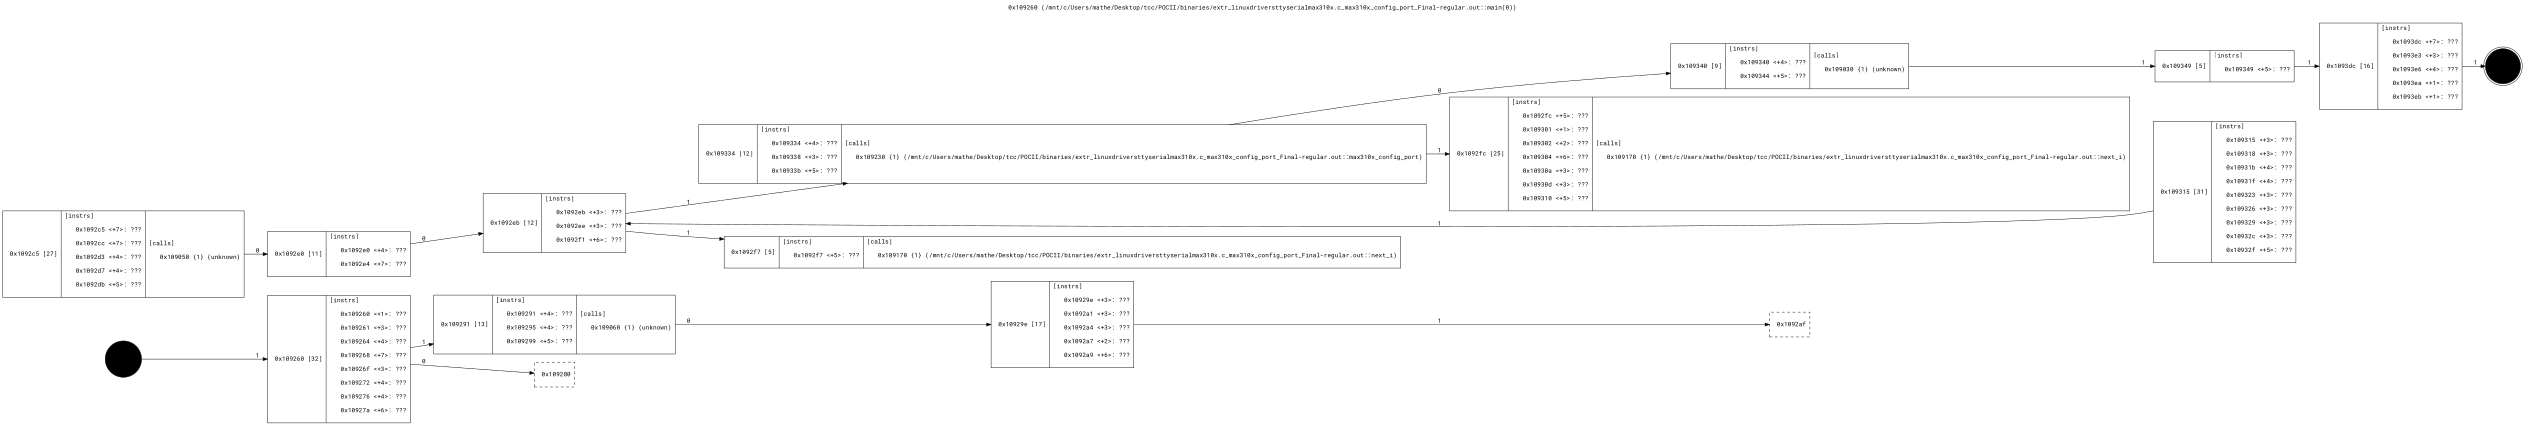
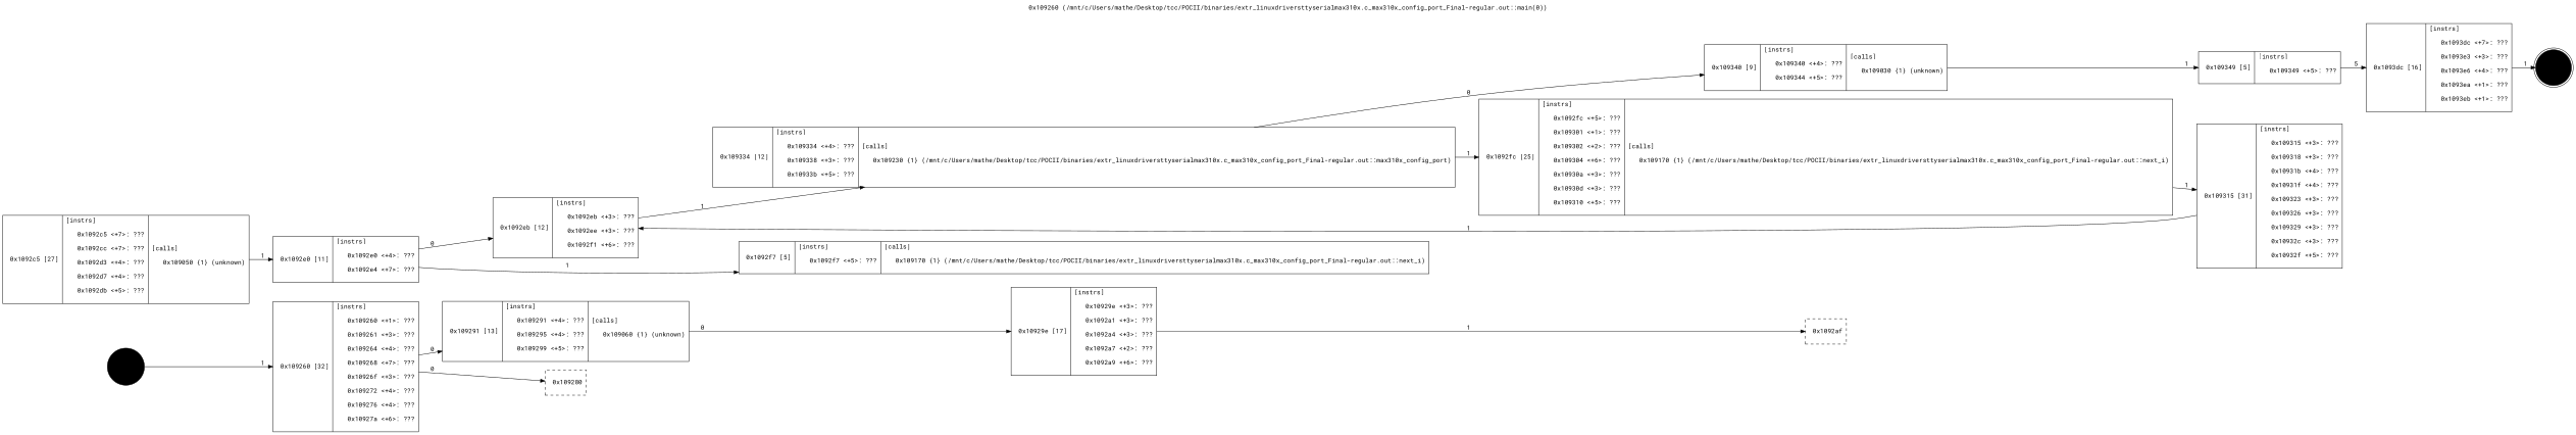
  digraph {
    fontname="Roboto Mono"
    label="0x109260 (/mnt/c/Users/mathe/Desktop/tcc/POCII/binaries/extr_linuxdriversttyserialmax310x.c_max310x_config_port_Final-regular.out::main(0))"
    labelloc=t
    rankdir=LR
    node [fontname="Roboto Mono" shape=record]
    edge [fontname="Roboto Mono"]
    Entry [fillcolor=black height=0.3 shape=circle style=filled width=0.3]
    n2 [label="{\n     0x109260 [32]\l\n     | [instrs]\l\n     &nbsp;&nbsp;0x109260 \<+1\>: ???\l\n     &nbsp;&nbsp;0x109261 \<+3\>: ???\l\n     &nbsp;&nbsp;0x109264 \<+4\>: ???\l\n     &nbsp;&nbsp;0x109268 \<+7\>: ???\l\n     &nbsp;&nbsp;0x10926f \<+3\>: ???\l\n     &nbsp;&nbsp;0x109272 \<+4\>: ???\l\n     &nbsp;&nbsp;0x109276 \<+4\>: ???\l\n     &nbsp;&nbsp;0x10927a \<+6\>: ???\l\n  }"]
    n3 [label="{\n     0x109291 [13]\l\n     | [instrs]\l\n     &nbsp;&nbsp;0x109291 \<+4\>: ???\l\n     &nbsp;&nbsp;0x109295 \<+4\>: ???\l\n     &nbsp;&nbsp;0x109299 \<+5\>: ???\l\n     | [calls]\l\n     &nbsp;&nbsp;0x109060 \{1\} (unknown)\l\n  }"]
    n4 [label="{\n     0x109280\l\n  }" style=dashed]
    n5 [label="{\n     0x10929e [17]\l\n     | [instrs]\l\n     &nbsp;&nbsp;0x10929e \<+3\>: ???\l\n     &nbsp;&nbsp;0x1092a1 \<+3\>: ???\l\n     &nbsp;&nbsp;0x1092a4 \<+3\>: ???\l\n     &nbsp;&nbsp;0x1092a7 \<+2\>: ???\l\n     &nbsp;&nbsp;0x1092a9 \<+6\>: ???\l\n  }"]
    n6 [label="{\n     0x1092af\l\n  }" style=dashed]
    n7 [label="{\n     0x1092c5 [27]\l\n     | [instrs]\l\n     &nbsp;&nbsp;0x1092c5 \<+7\>: ???\l\n     &nbsp;&nbsp;0x1092cc \<+7\>: ???\l\n     &nbsp;&nbsp;0x1092d3 \<+4\>: ???\l\n     &nbsp;&nbsp;0x1092d7 \<+4\>: ???\l\n     &nbsp;&nbsp;0x1092db \<+5\>: ???\l\n     | [calls]\l\n     &nbsp;&nbsp;0x109050 \{1\} (unknown)\l\n  }"]
    n8 [label="{\n     0x1092e0 [11]\l\n     | [instrs]\l\n     &nbsp;&nbsp;0x1092e0 \<+4\>: ???\l\n     &nbsp;&nbsp;0x1092e4 \<+7\>: ???\l\n  }"]
    n9 [label="{\n     0x1092eb [12]\l\n     | [instrs]\l\n     &nbsp;&nbsp;0x1092eb \<+3\>: ???\l\n     &nbsp;&nbsp;0x1092ee \<+3\>: ???\l\n     &nbsp;&nbsp;0x1092f1 \<+6\>: ???\l\n  }"]
    n10 [label="{\n     0x109334 [12]\l\n     | [instrs]\l\n     &nbsp;&nbsp;0x109334 \<+4\>: ???\l\n     &nbsp;&nbsp;0x109338 \<+3\>: ???\l\n     &nbsp;&nbsp;0x10933b \<+5\>: ???\l\n     | [calls]\l\n     &nbsp;&nbsp;0x109230 \{1\} (/mnt/c/Users/mathe/Desktop/tcc/POCII/binaries/extr_linuxdriversttyserialmax310x.c_max310x_config_port_Final-regular.out::max310x_config_port)\l\n  }"]
    n11 [label="{\n     0x1092f7 [5]\l\n     | [instrs]\l\n     &nbsp;&nbsp;0x1092f7 \<+5\>: ???\l\n     | [calls]\l\n     &nbsp;&nbsp;0x109170 \{1\} (/mnt/c/Users/mathe/Desktop/tcc/POCII/binaries/extr_linuxdriversttyserialmax310x.c_max310x_config_port_Final-regular.out::next_i)\l\n  }"]
    n12 [label="{\n     0x109340 [9]\l\n     | [instrs]\l\n     &nbsp;&nbsp;0x109340 \<+4\>: ???\l\n     &nbsp;&nbsp;0x109344 \<+5\>: ???\l\n     | [calls]\l\n     &nbsp;&nbsp;0x109030 \{1\} (unknown)\l\n  }"]
    n13 [label="{\n     0x1092fc [25]\l\n     | [instrs]\l\n     &nbsp;&nbsp;0x1092fc \<+5\>: ???\l\n     &nbsp;&nbsp;0x109301 \<+1\>: ???\l\n     &nbsp;&nbsp;0x109302 \<+2\>: ???\l\n     &nbsp;&nbsp;0x109304 \<+6\>: ???\l\n     &nbsp;&nbsp;0x10930a \<+3\>: ???\l\n     &nbsp;&nbsp;0x10930d \<+3\>: ???\l\n     &nbsp;&nbsp;0x109310 \<+5\>: ???\l\n     | [calls]\l\n     &nbsp;&nbsp;0x109170 \{1\} (/mnt/c/Users/mathe/Desktop/tcc/POCII/binaries/extr_linuxdriversttyserialmax310x.c_max310x_config_port_Final-regular.out::next_i)\l\n  }"]
    n14 [label="{\n     0x109349 [5]\l\n     | [instrs]\l\n     &nbsp;&nbsp;0x109349 \<+5\>: ???\l\n  }"]
    n15 [label="{\n     0x109315 [31]\l\n     | [instrs]\l\n     &nbsp;&nbsp;0x109315 \<+3\>: ???\l\n     &nbsp;&nbsp;0x109318 \<+3\>: ???\l\n     &nbsp;&nbsp;0x10931b \<+4\>: ???\l\n     &nbsp;&nbsp;0x10931f \<+4\>: ???\l\n     &nbsp;&nbsp;0x109323 \<+3\>: ???\l\n     &nbsp;&nbsp;0x109326 \<+3\>: ???\l\n     &nbsp;&nbsp;0x109329 \<+3\>: ???\l\n     &nbsp;&nbsp;0x10932c \<+3\>: ???\l\n     &nbsp;&nbsp;0x10932f \<+5\>: ???\l\n  }"]
    n16 [label="{\n     0x1093dc [16]\l\n     | [instrs]\l\n     &nbsp;&nbsp;0x1093dc \<+7\>: ???\l\n     &nbsp;&nbsp;0x1093e3 \<+3\>: ???\l\n     &nbsp;&nbsp;0x1093e6 \<+4\>: ???\l\n     &nbsp;&nbsp;0x1093ea \<+1\>: ???\l\n     &nbsp;&nbsp;0x1093eb \<+1\>: ???\l\n  }"]
    Exit [fillcolor=black height=0.3 peripheries=2 shape=circle style=filled width=0.3]
    Entry -> n2 [label=" 1"]
-   n2 -> n3 [label=" 1"]
+   n2 -> n3 [label=" 0"]
    n2 -> n4 [label=" 0"]
    n3 -> n5 [label=" 0"]
    n5 -> n6 [label=" 1"]
-   n7 -> n8 [label=" 0"]
+   n7 -> n8 [label=" 1"]
    n8 -> n9 [label=" 0"]
    n9 -> n10 [label=" 1"]
-   n9 -> n11 [label=" 1"]
+   n8 -> n11 [label=" 1"]
    n10 -> n12 [label=" 0"]
    n10 -> n13 [label=" 1"]
    n12 -> n14 [label=" 1"]
-   n14 -> n16 [label=" 1"]
+   n13 -> n15 [label=" 1"]
+   n14 -> n16 [label=" 5"]
    n15 -> n9 [label=" 1"]
    n16 -> Exit [label=" 1"]
  }
